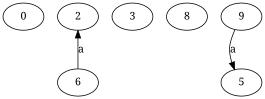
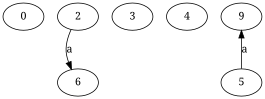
  strict digraph {
    fontname="Noto Serif"
    node [fontname="Noto Serif"]
    edge [fontname="Noto Serif"]
    0
    2
    6
    3
-   4 [label=8]
+   4
    n6 [label=9]
    5
-   6 -> 2 [label=a]
-   n6 -> 5 [label=a]
+   2 -> 6 [label=a]
+   5 -> n6 [label=a]
  }
